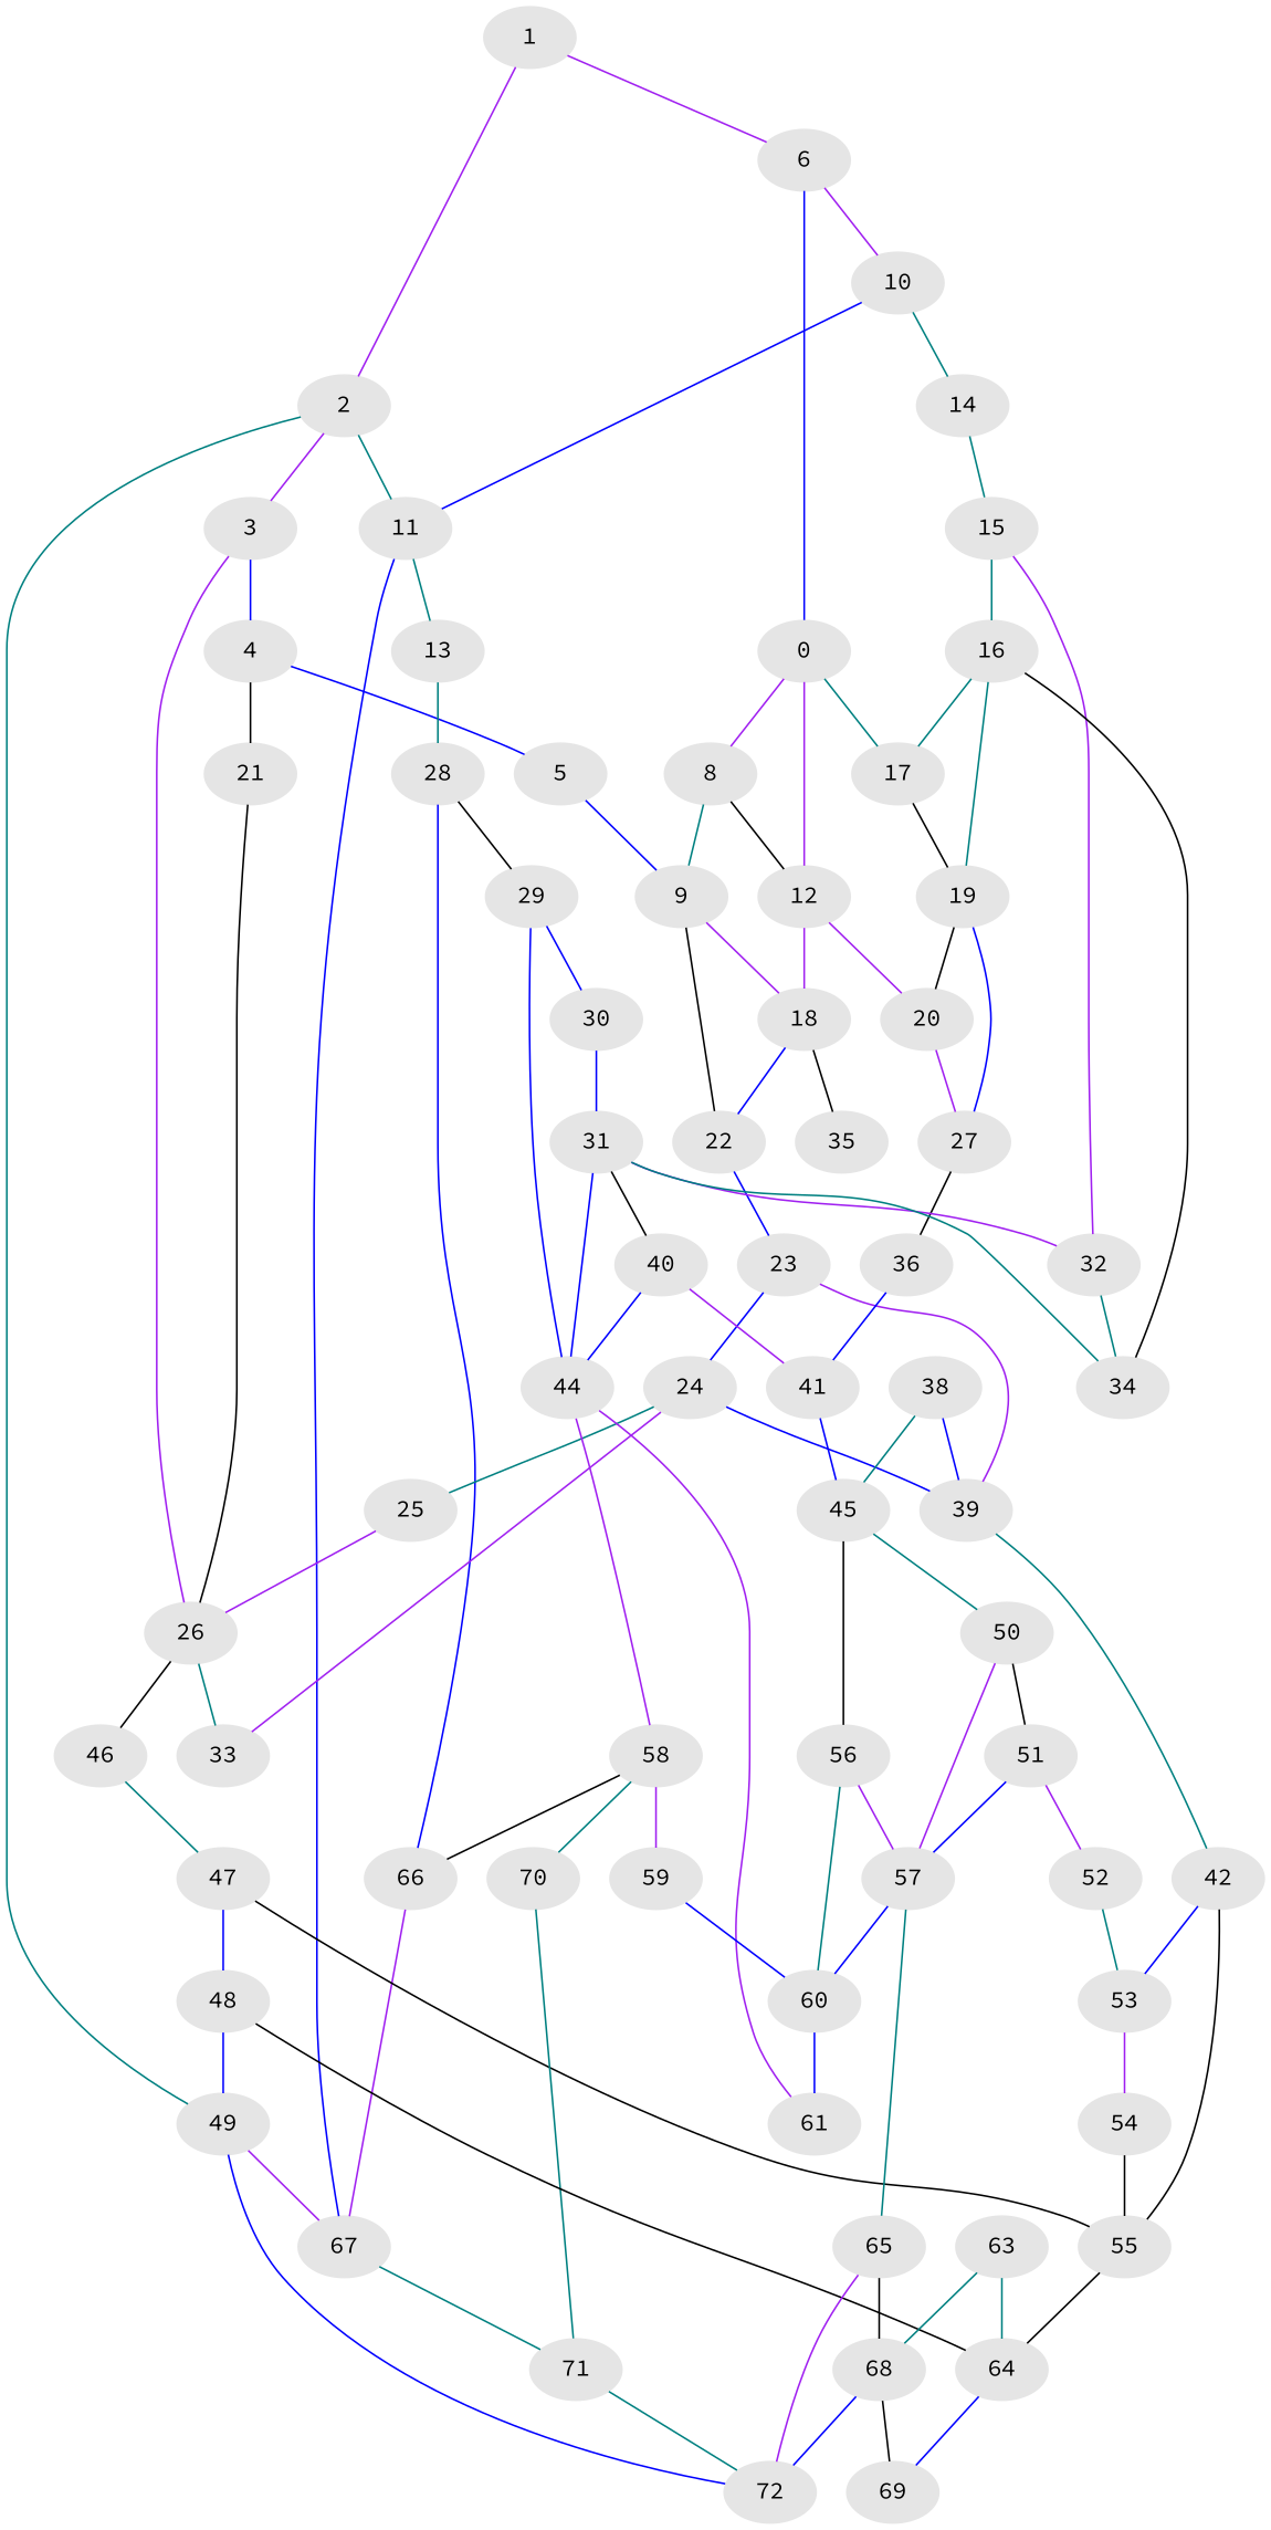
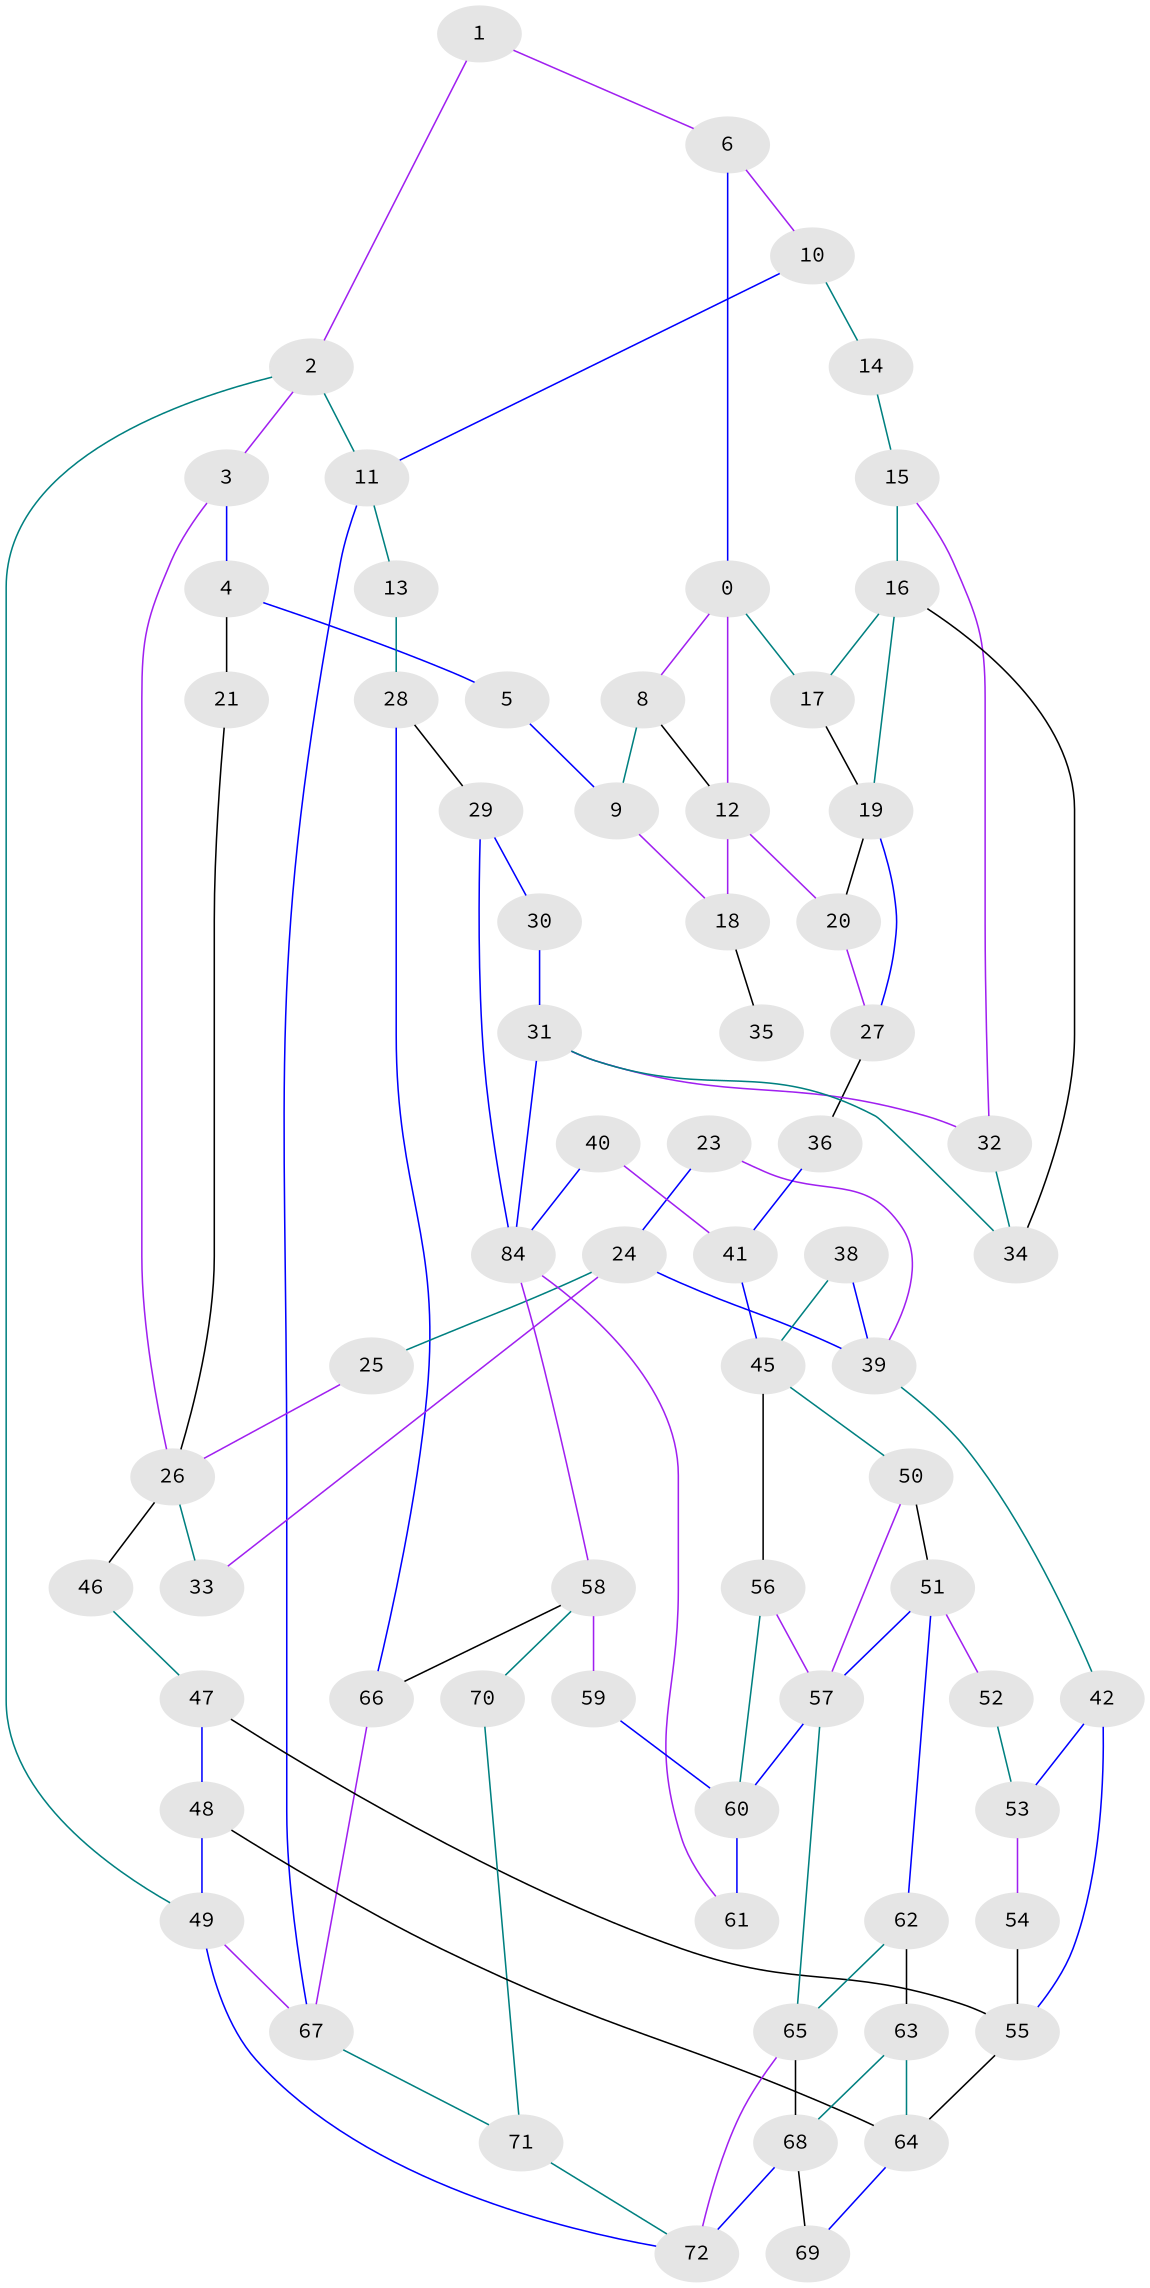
  graph {
    fontname="Source Code Pro"
    node [color=gray90 fontname="Source Code Pro" style=filled]
    edge [color=blue fontname="Source Code Pro" weight=1.0]
    1
    2
    6
    3
    11
    49
    n7 [label=0]
    10
    4
    26
    13
    67
    72
    5
    21
    33
    46
    9
    18
-   22
    8
    12
    17
    14
    20
    19
    35
    23
    28
    15
    71
    27
    29
    66
    16
    32
    34
    36
    24
    39
    25
    42
    47
    41
    30
-   44
+   44 [label=84]
    31
    58
    61
    40
    53
    55
    45
    38
    50
    56
    54
    64
    59
    70
    51
    57
    60
    48
    69
    52
+   62
    65
    63
    68
    1 -- 2 [color=purple]
    1 -- 6 [color=purple]
    2 -- 3 [color=purple]
    2 -- 11 [color=teal]
    2 -- 49 [color=teal]
    6 -- n7 [weight=2.0]
    6 -- 10 [color=purple weight=2.0]
    3 -- 4
    3 -- 26 [color=purple]
    11 -- 13 [color=teal]
    11 -- 67
    49 -- 67 [color=purple]
    49 -- 72
    n7 -- 8 [color=purple]
    n7 -- 12 [color=purple]
    n7 -- 17 [color=teal weight=2.0]
    10 -- 11
    10 -- 14 [color=teal weight=2.0]
    4 -- 5 [weight=3.0]
    4 -- 21 [color=black weight=2.0]
    26 -- 33 [color=teal]
    26 -- 46 [color=black weight=2.0]
    13 -- 28 [color=teal]
    67 -- 71 [color=teal]
    5 -- 9 [weight=2.0]
    21 -- 26 [color=black]
    46 -- 47 [color=teal]
    9 -- 18 [color=purple]
-   9 -- 22 [color=black]
-   18 -- 22
    18 -- 35 [color=black weight=2.0]
-   22 -- 23
    8 -- 9 [color=teal]
    8 -- 12 [color=black]
    12 -- 18 [color=purple weight=2.0]
    12 -- 20 [color=purple]
    17 -- 19 [color=black weight=2.0]
    14 -- 15 [color=teal]
    20 -- 27 [color=purple]
    19 -- 20 [color=black]
    19 -- 27
    23 -- 24
    23 -- 39 [color=purple]
    28 -- 29 [color=black]
    28 -- 66
    15 -- 16 [color=teal]
    15 -- 32 [color=purple]
    71 -- 72 [color=teal]
    27 -- 36 [color=black]
    29 -- 30
    29 -- 44
    66 -- 67 [color=purple]
    16 -- 17 [color=teal]
    16 -- 19 [color=teal weight=2.0]
    16 -- 34 [color=black]
    32 -- 34 [color=teal]
    36 -- 41
    24 -- 33 [color=purple]
    24 -- 39
    24 -- 25 [color=teal weight=2.0]
    39 -- 42 [color=teal]
    25 -- 26 [color=purple]
    42 -- 53
-   42 -- 55 [color=black]
+   42 -- 55
    47 -- 55 [color=black]
    47 -- 48
    41 -- 45
    30 -- 31 [weight=2.0]
    44 -- 58 [color=purple]
    44 -- 61 [color=purple]
    31 -- 32 [color=purple]
    31 -- 34 [color=teal]
    31 -- 44
-   31 -- 40 [color=black]
    58 -- 66 [color=black]
    58 -- 59 [color=purple weight=2.0]
    58 -- 70 [color=teal weight=2.0]
    40 -- 41 [color=purple]
    40 -- 44
    53 -- 54 [color=purple]
    55 -- 64 [color=black weight=2.0]
    45 -- 50 [color=teal]
    45 -- 56 [color=black]
    38 -- 39 [weight=2.0]
    38 -- 45 [color=teal]
    50 -- 51 [color=black weight=2.0]
    50 -- 57 [color=purple]
    56 -- 57 [color=purple]
    56 -- 60 [color=teal]
    54 -- 55 [color=black weight=2.0]
    64 -- 69
    59 -- 60 [weight=2.0]
    70 -- 71 [color=teal]
    51 -- 57
    51 -- 52 [color=purple weight=2.0]
+   51 -- 62
    57 -- 60
    57 -- 65 [color=teal weight=2.0]
    60 -- 61 [weight=2.0]
    48 -- 49
    48 -- 64 [color=black]
    52 -- 53 [color=teal]
+   62 -- 65 [color=teal]
+   62 -- 63 [color=black]
    65 -- 72 [color=purple]
    65 -- 68 [color=black]
    63 -- 64 [color=teal]
    63 -- 68 [color=teal]
    68 -- 72 [weight=2.0]
    68 -- 69 [color=black weight=2.0]
  }
